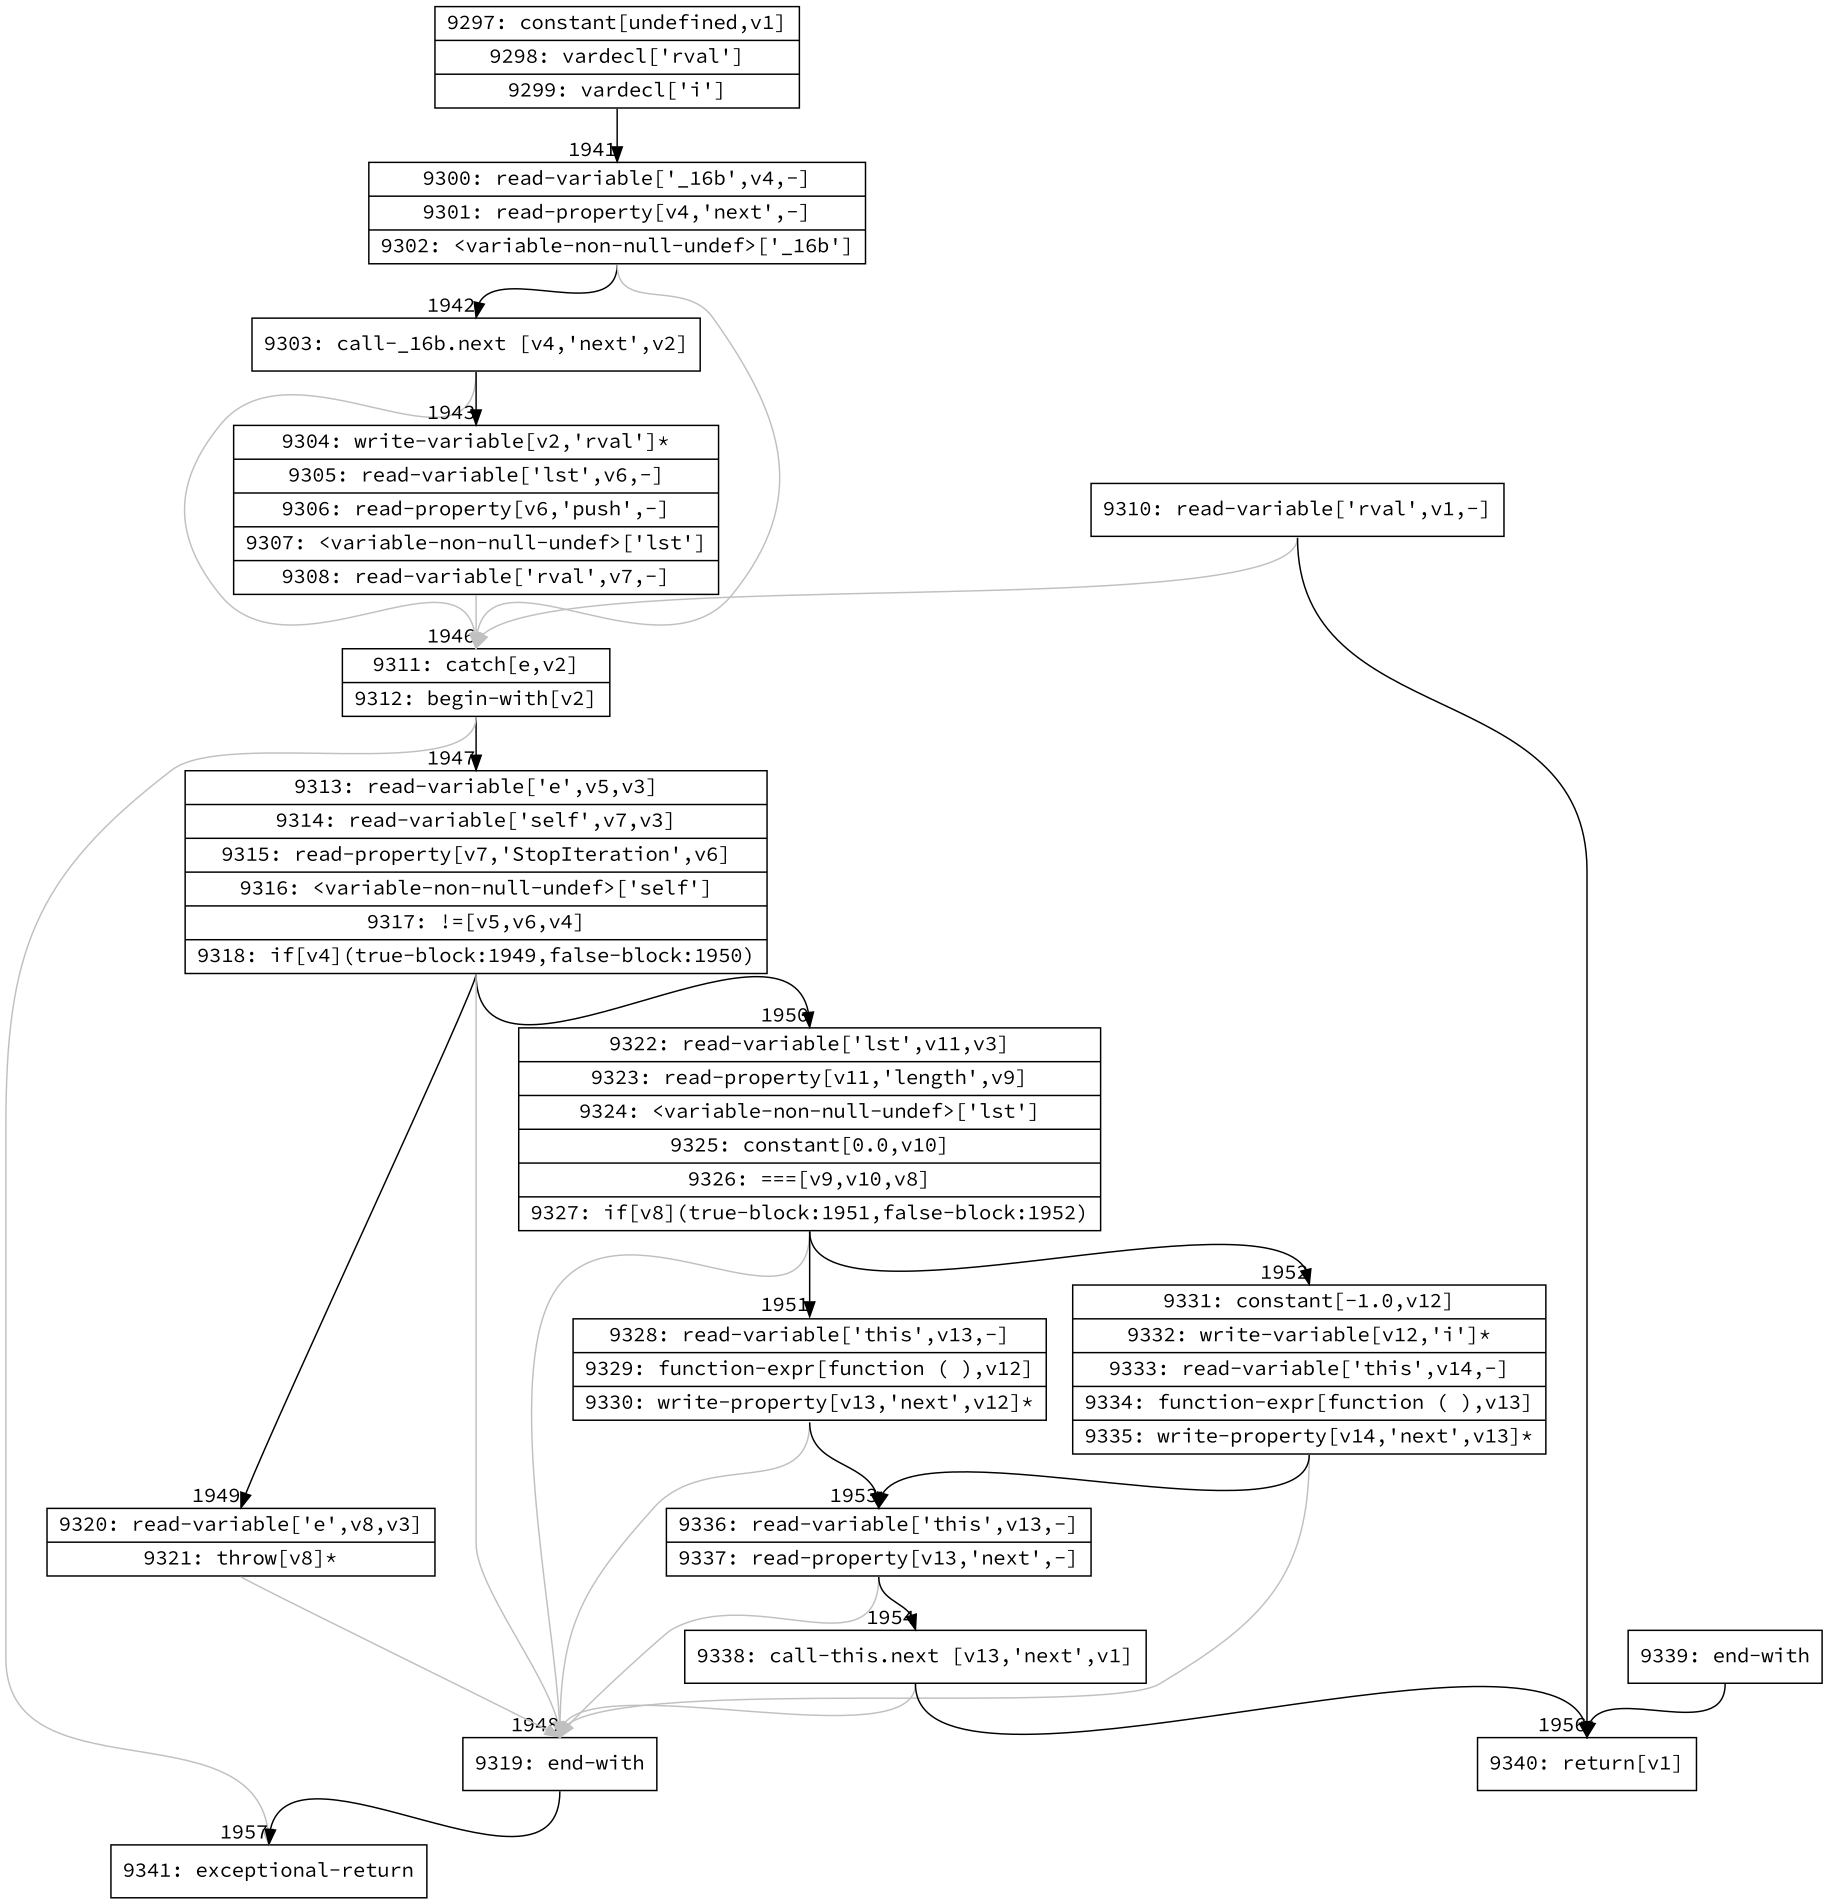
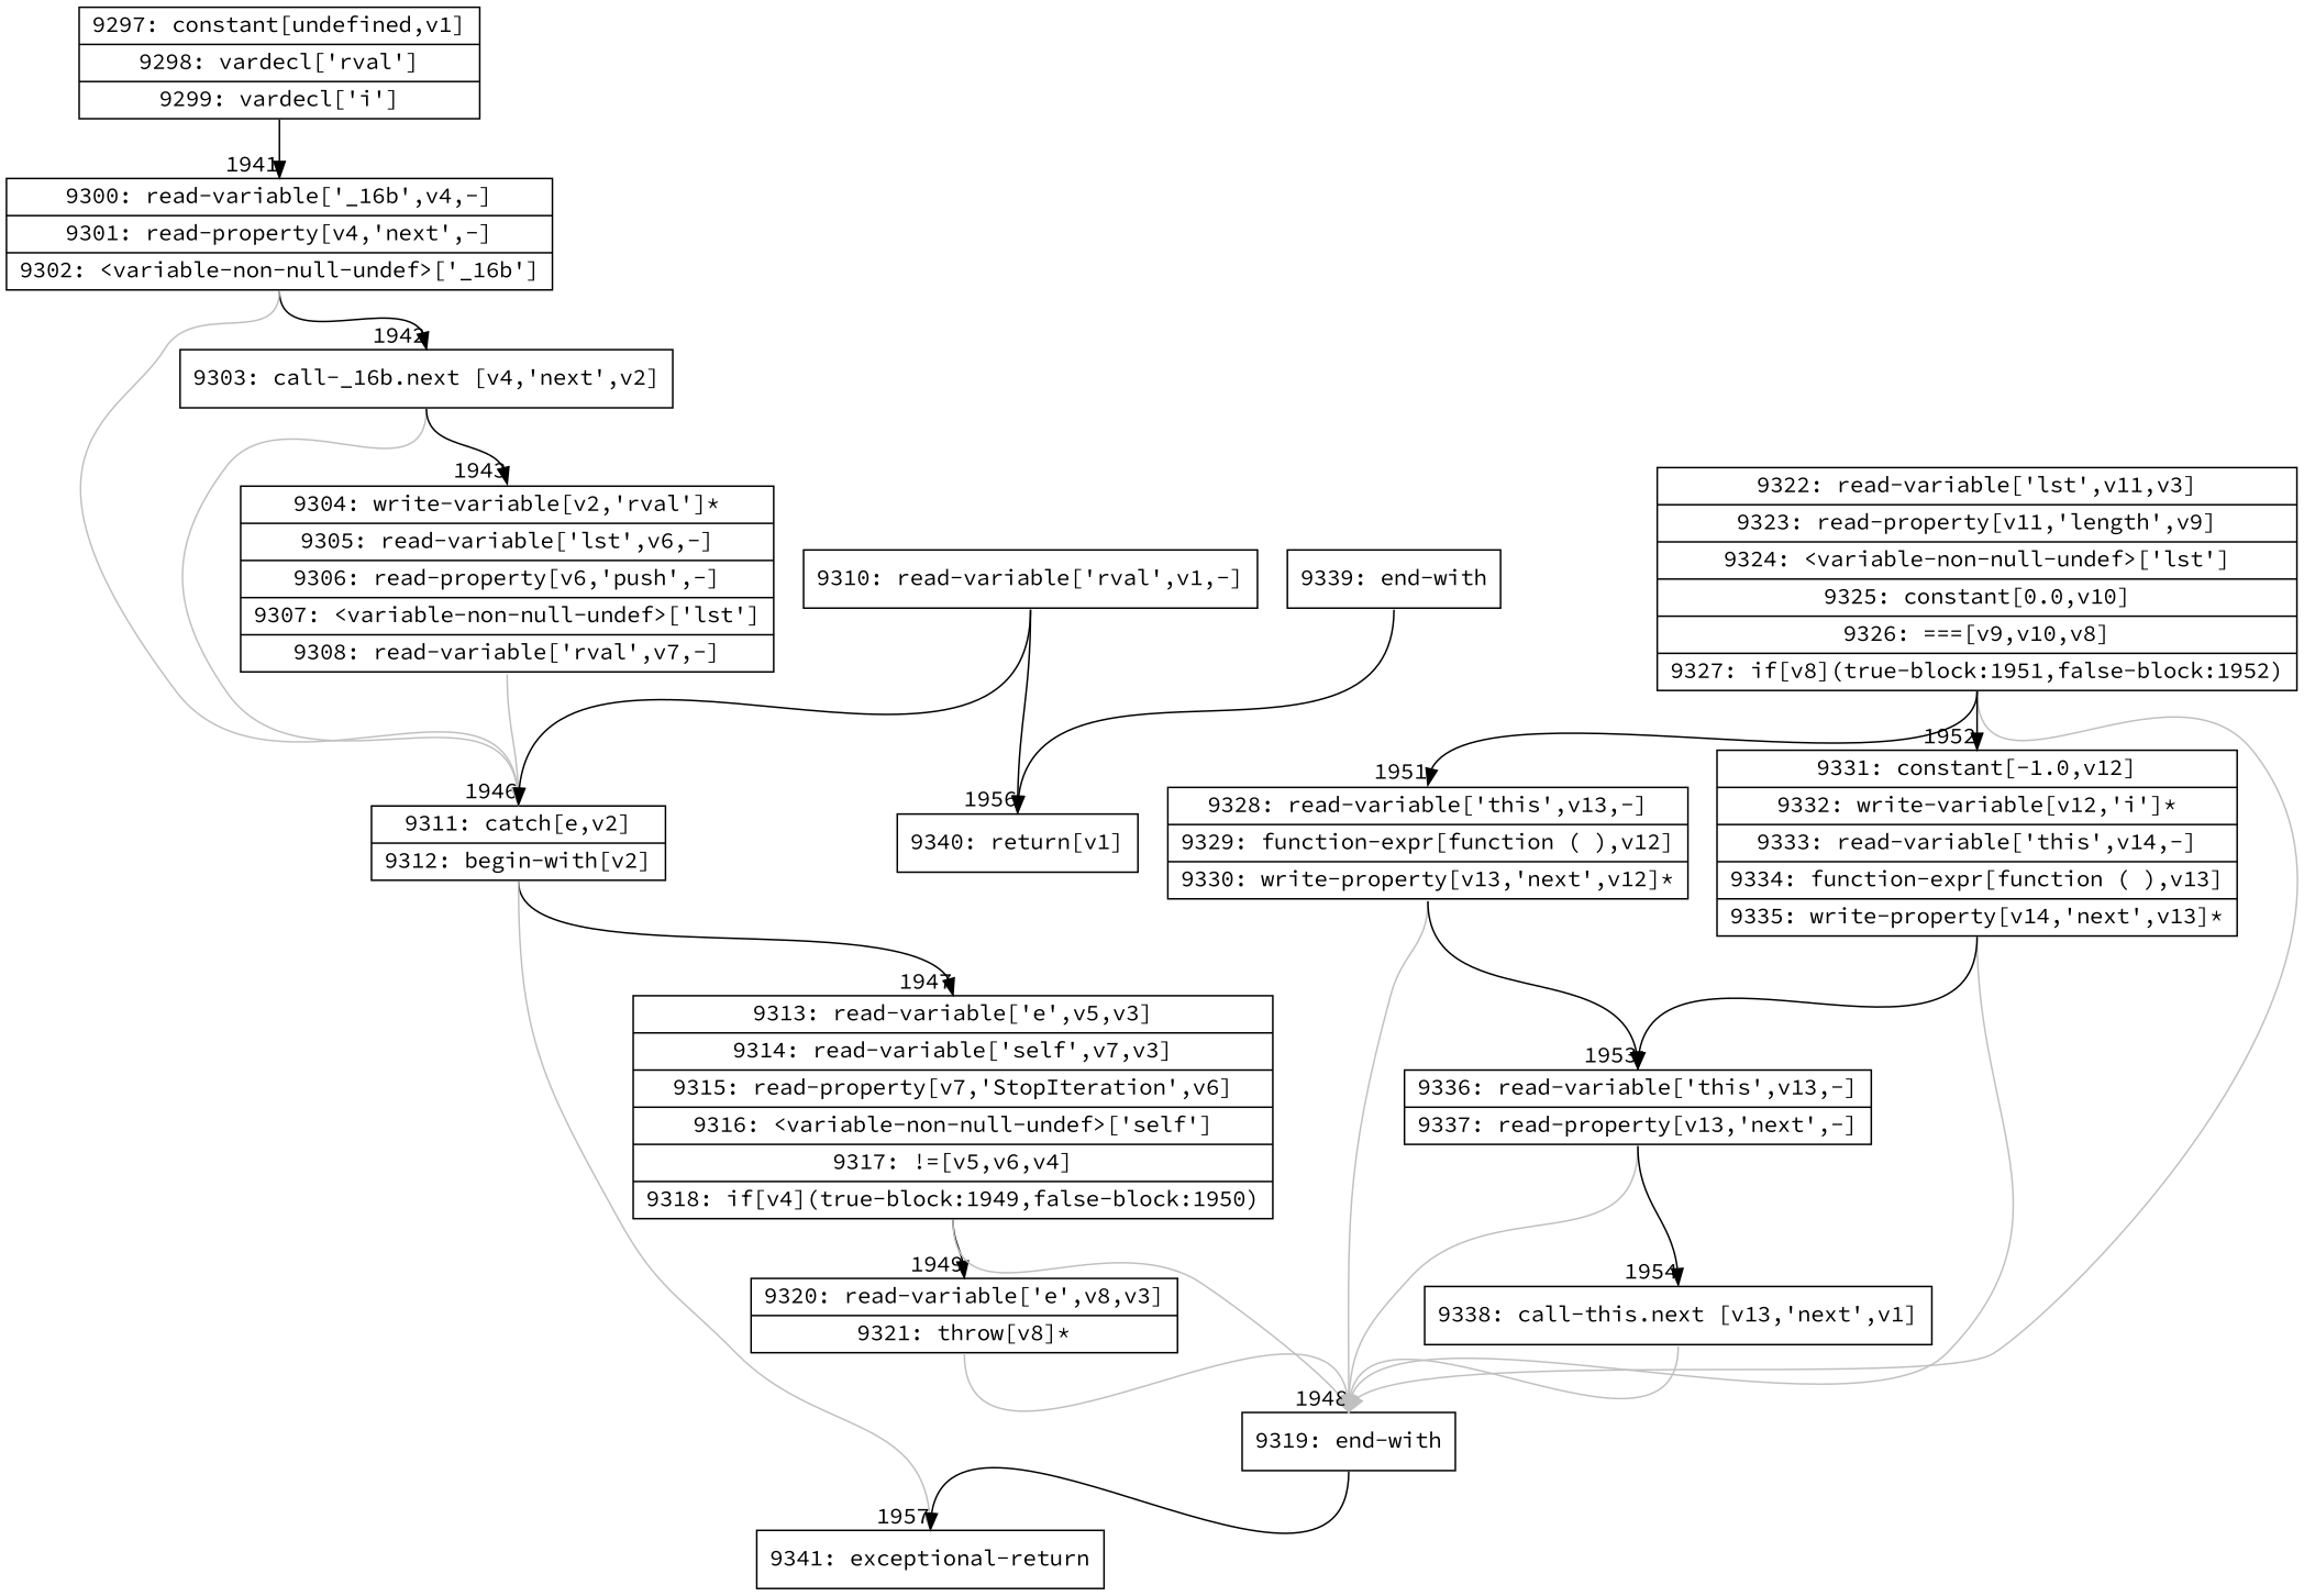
  digraph {
    fontname="Source Code Pro"
    rankdir=TD
    node [fontname="Source Code Pro" shape=record]
    edge [fontname="Source Code Pro" headport=n tailport=s]
    n1 [label="{9297: constant[undefined,v1]|9298: vardecl['rval']|9299: vardecl['i']}"]
    n2 [label="{9300: read-variable['_16b',v4,-]|9301: read-property[v4,'next',-]|9302: \<variable-non-null-undef\>['_16b']}"]
    n3 [label="{9303: call-_16b.next [v4,'next',v2]}"]
    n4 [label="{9311: catch[e,v2]|9312: begin-with[v2]}"]
    n5 [label="{9304: write-variable[v2,'rval']*|9305: read-variable['lst',v6,-]|9306: read-property[v6,'push',-]|9307: \<variable-non-null-undef\>['lst']|9308: read-variable['rval',v7,-]}"]
    n6 [label="{9313: read-variable['e',v5,v3]|9314: read-variable['self',v7,v3]|9315: read-property[v7,'StopIteration',v6]|9316: \<variable-non-null-undef\>['self']|9317: !=[v5,v6,v4]|9318: if[v4](true-block:1949,false-block:1950)}"]
    n7 [label="{9341: exceptional-return}"]
    n8 [label="{9320: read-variable['e',v8,v3]|9321: throw[v8]*}"]
    n9 [label="{9322: read-variable['lst',v11,v3]|9323: read-property[v11,'length',v9]|9324: \<variable-non-null-undef\>['lst']|9325: constant[0.0,v10]|9326: ===[v9,v10,v8]|9327: if[v8](true-block:1951,false-block:1952)}"]
    n10 [label="{9319: end-with}"]
    n11 [label="{9310: read-variable['rval',v1,-]}"]
    n12 [label="{9340: return[v1]}"]
    n13 [label="{9328: read-variable['this',v13,-]|9329: function-expr[function ( ),v12]|9330: write-property[v13,'next',v12]*}"]
    n14 [label="{9331: constant[-1.0,v12]|9332: write-variable[v12,'i']*|9333: read-variable['this',v14,-]|9334: function-expr[function ( ),v13]|9335: write-property[v14,'next',v13]*}"]
    n15 [label="{9336: read-variable['this',v13,-]|9337: read-property[v13,'next',-]}"]
    n16 [label="{9338: call-this.next [v13,'next',v1]}"]
    n17 [label="{9339: end-with}"]
    n1 -> n2 [headlabel="      1941"]
    n2 -> n3 [headlabel="      1942"]
    n2 -> n4 [color=gray headlabel="      1946"]
    n3 -> n4 [color=gray]
    n3 -> n5 [headlabel="      1943"]
    n4 -> n6 [headlabel="      1947"]
    n4 -> n7 [color=gray headlabel="      1957"]
    n5 -> n4 [color=gray]
    n6 -> n8 [headlabel="      1949"]
-   n6 -> n9 [headlabel="      1950"]
    n6 -> n10 [color=gray headlabel="      1948"]
    n8 -> n10 [color=gray]
    n9 -> n10 [color=gray]
    n9 -> n13 [headlabel="      1951"]
    n9 -> n14 [headlabel="      1952"]
    n10 -> n7
-   n11 -> n4 [color=gray]
+   n11 -> n4 [color=black]
    n11 -> n12 [headlabel="      1956"]
    n13 -> n10 [color=gray]
    n13 -> n15 [headlabel="      1953"]
    n14 -> n10 [color=gray]
    n14 -> n15
    n15 -> n10 [color=gray]
    n15 -> n16 [headlabel="      1954"]
    n16 -> n10 [color=gray]
-   n16 -> n12
    n17 -> n12
  }
